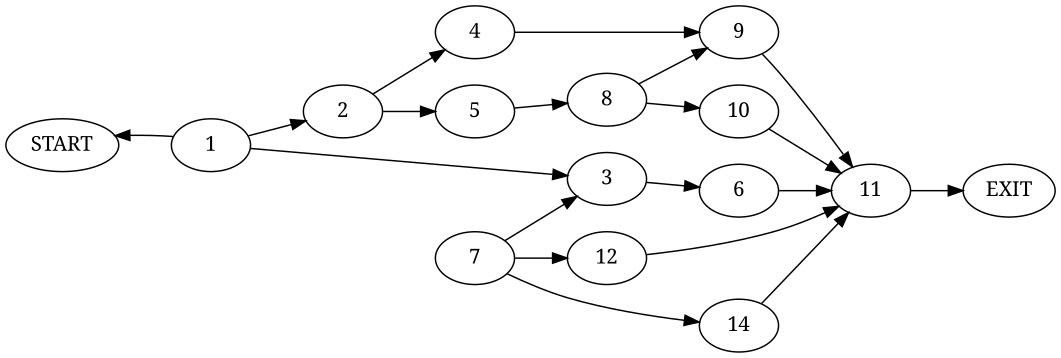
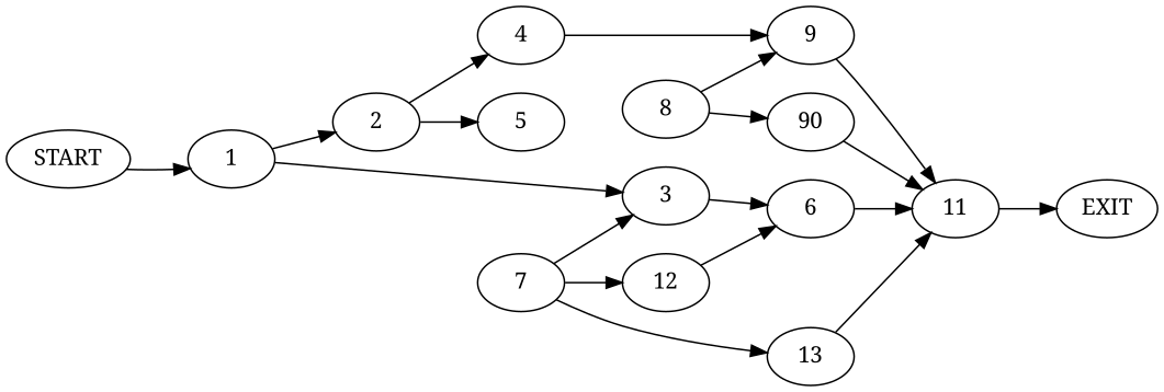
  digraph {
    fontname="Noto Serif"
    rankdir=LR
    node [fontname="Noto Serif"]
    edge [fontname="Noto Serif"]
    n1 [label=START]
    1
    2
    3
    4
    5
    6
    9
    8
    11
    7
    12
-   13 [label=14]
-   10
+   13
+   10 [label=90]
    n15 [label=EXIT]
-   1 -> n1
+   n1 -> 1
    1 -> 2
    1 -> 3
    2 -> 4
    2 -> 5
    3 -> 6
    4 -> 9
-   5 -> 8
    6 -> 11
    9 -> 11
    8 -> 9
    8 -> 10
    11 -> n15
    7 -> 3
    7 -> 12
    7 -> 13
-   12 -> 11
+   12 -> 6
    13 -> 11
    10 -> 11
  }
